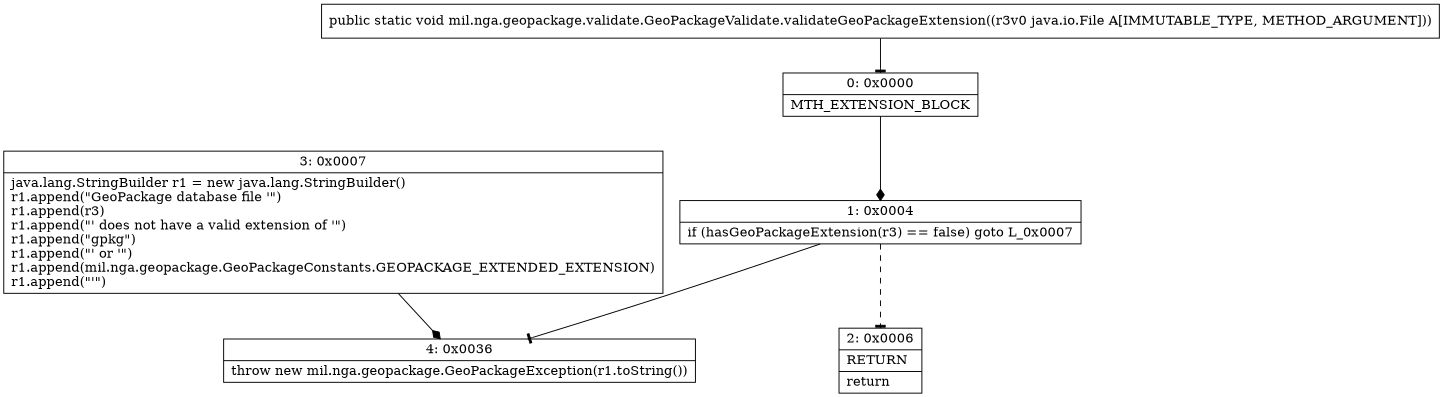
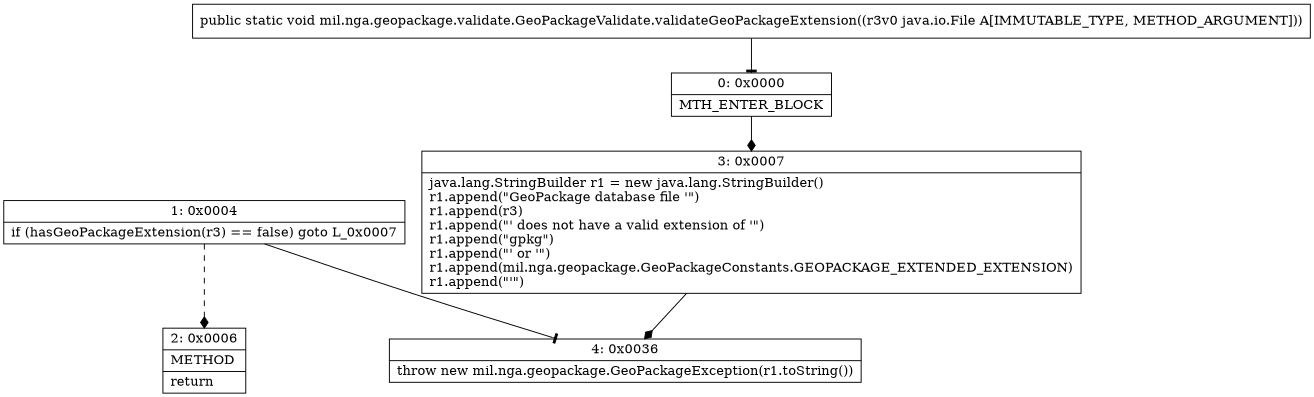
  digraph {
    node [shape=record]
    edge [arrowhead=diamond]
-   n1 [label="{0\:\ 0x0000|MTH_EXTENSION_BLOCK\l}"]
+   n1 [label="{0\:\ 0x0000|MTH_ENTER_BLOCK\l}"]
    n2 [label="{1\:\ 0x0004|if (hasGeoPackageExtension(r3) == false) goto L_0x0007\l}"]
-   n3 [label="{2\:\ 0x0006|RETURN\l|return\l}"]
+   n3 [label="{2\:\ 0x0006|METHOD\l|return\l}"]
    n4 [label="{4\:\ 0x0036|throw new mil.nga.geopackage.GeoPackageException(r1.toString())\l}"]
    n5 [label="{3\:\ 0x0007|java.lang.StringBuilder r1 = new java.lang.StringBuilder()\lr1.append(\"GeoPackage database file '\")\lr1.append(r3)\lr1.append(\"' does not have a valid extension of '\")\lr1.append(\"gpkg\")\lr1.append(\"' or '\")\lr1.append(mil.nga.geopackage.GeoPackageConstants.GEOPACKAGE_EXTENDED_EXTENSION)\lr1.append(\"'\")\l}"]
    n6 [label="{public static void mil.nga.geopackage.validate.GeoPackageValidate.validateGeoPackageExtension((r3v0 java.io.File A[IMMUTABLE_TYPE, METHOD_ARGUMENT])) }"]
-   n1 -> n2
-   n2 -> n3 [arrowhead=tee style=dashed]
+   n1 -> n5
+   n2 -> n3 [style=dashed]
    n2 -> n4 [arrowhead=tee]
    n5 -> n4
    n6 -> n1 [arrowhead=tee]
  }
